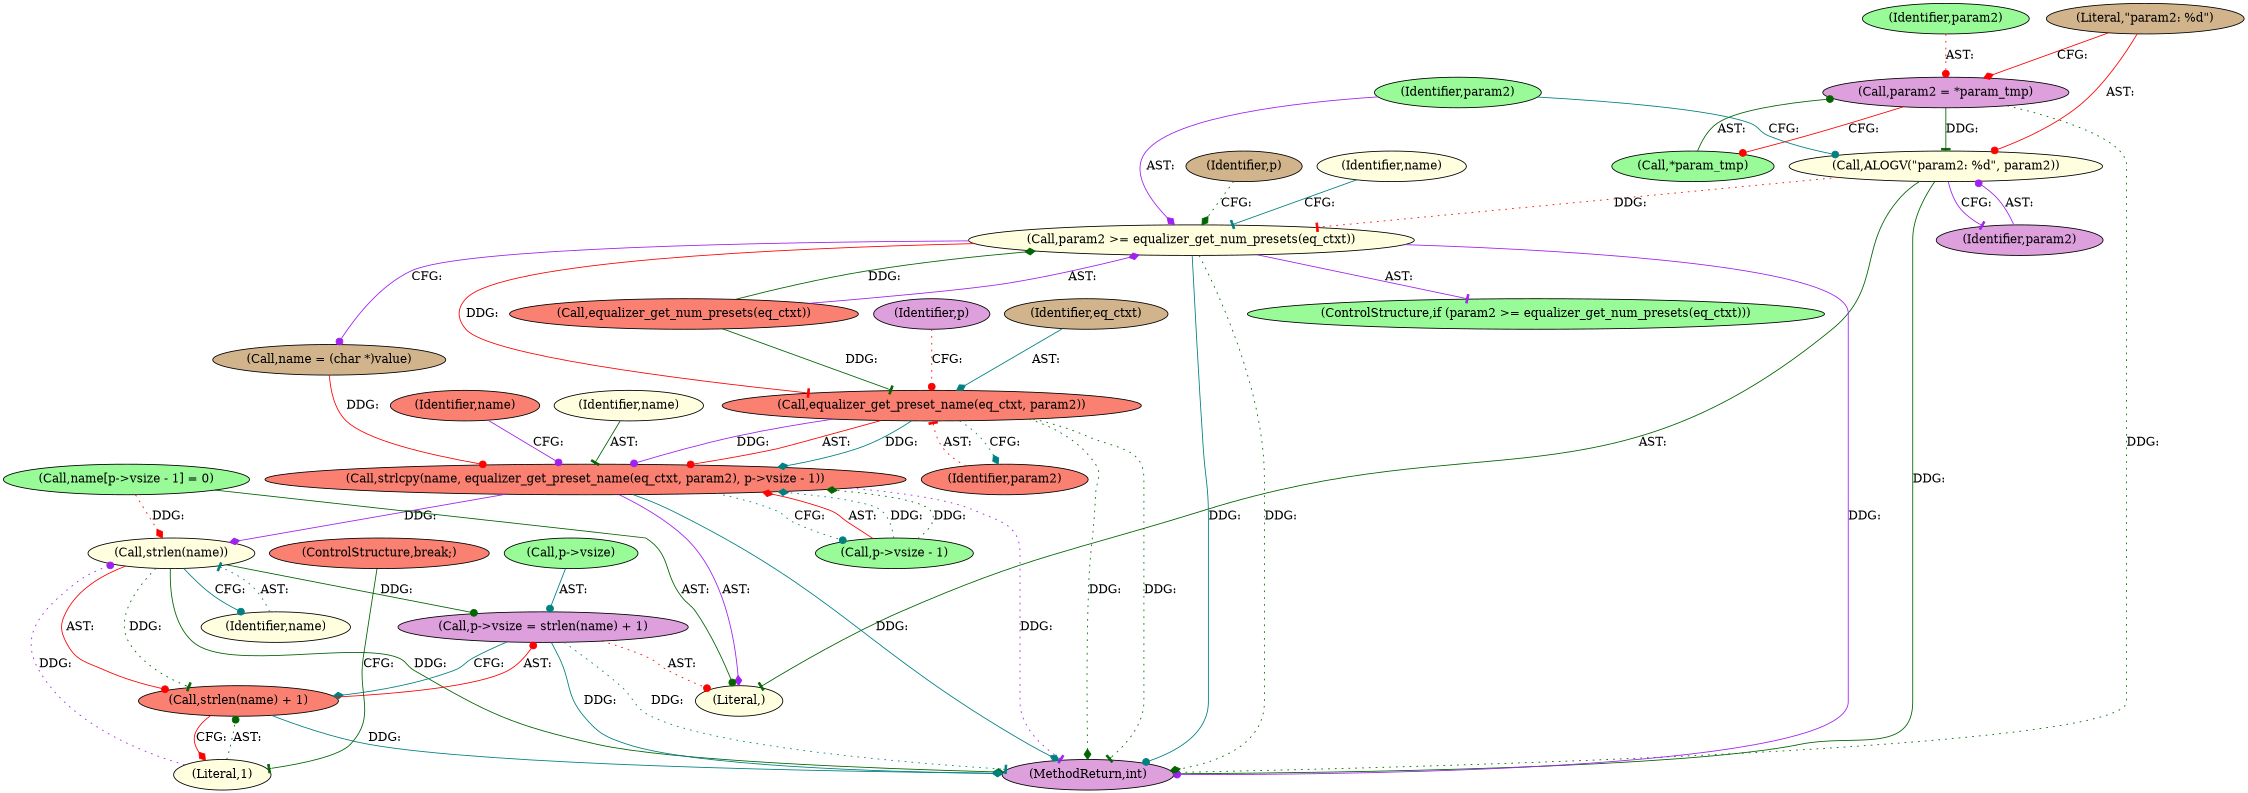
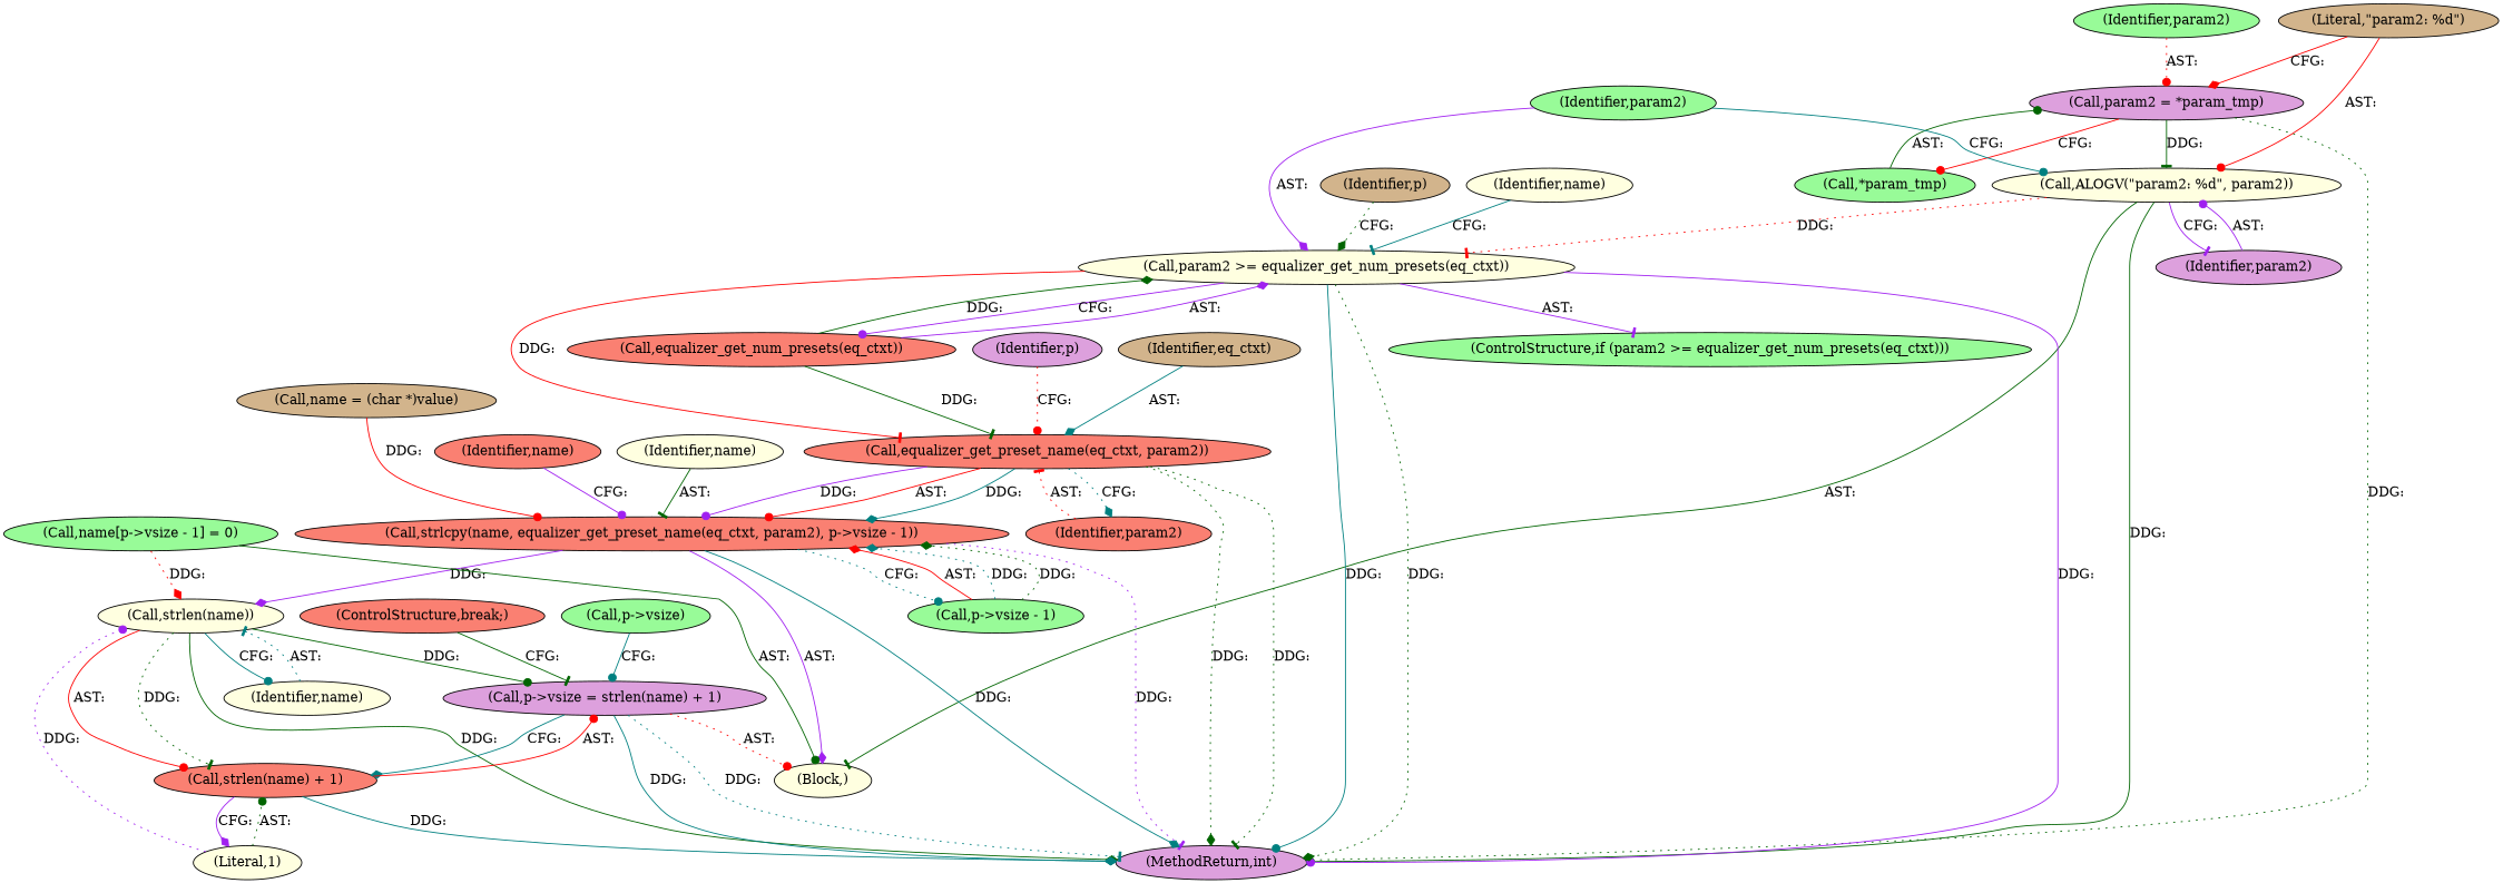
  digraph {
    node [fillcolor=lightyellow style=filled]
    edge [arrowhead=dot color=darkgreen style=solid]
    n1 [fillcolor=plum label="(Call,param2 = *param_tmp)"]
    n2 [label="(Call,ALOGV(\"param2: %d\", param2))"]
    n3 [fillcolor=palegreen label="(Call,*param_tmp)"]
    n4 [fillcolor=plum label="(MethodReturn,int)"]
-   n5 [label="(Literal,)"]
+   n5 [label="(Block,)"]
    n6 [label="(Call,param2 >= equalizer_get_num_presets(eq_ctxt))"]
    n7 [fillcolor=plum label="(Identifier,param2)"]
    n8 [fillcolor=salmon label="(Call,equalizer_get_preset_name(eq_ctxt, param2))"]
    n9 [fillcolor=palegreen label="(ControlStructure,if (param2 >= equalizer_get_num_presets(eq_ctxt)))"]
    n10 [fillcolor=salmon label="(Call,equalizer_get_num_presets(eq_ctxt))"]
    n11 [fillcolor=salmon label="(Call,strlcpy(name, equalizer_get_preset_name(eq_ctxt, param2), p->vsize - 1))"]
    n12 [fillcolor=salmon label="(Identifier,param2)"]
    n13 [label="(Call,strlen(name))"]
    n14 [fillcolor=palegreen label="(Call,p->vsize - 1)"]
    n15 [fillcolor=plum label="(Call,p->vsize = strlen(name) + 1)"]
    n16 [fillcolor=salmon label="(Call,strlen(name) + 1)"]
    n17 [label="(Identifier,name)"]
    n18 [label="(Literal,1)"]
    n19 [fillcolor=tan label="(Literal,\"param2: %d\")"]
    n20 [fillcolor=salmon label="(ControlStructure,break;)"]
    n21 [fillcolor=tan label="(Identifier,p)"]
    n22 [fillcolor=palegreen label="(Call,name[p->vsize - 1] = 0)"]
    n23 [fillcolor=palegreen label="(Call,p->vsize)"]
    n24 [fillcolor=salmon label="(Identifier,name)"]
    n25 [fillcolor=palegreen label="(Identifier,param2)"]
    n26 [label="(Identifier,name)"]
    n27 [fillcolor=palegreen label="(Identifier,param2)"]
    n28 [fillcolor=plum label="(Identifier,p)"]
    n29 [fillcolor=tan label="(Identifier,eq_ctxt)"]
    n30 [label="(Identifier,name)"]
    n31 [fillcolor=tan label="(Call,name = (char *)value)"]
    n1 -> n2 [arrowhead=tee label="DDG: "]
    n1 -> n3 [color=red label="CFG: "]
    n1 -> n4 [arrowhead=tee label="DDG: " style=dotted]
    n2 -> n4 [label="DDG: "]
    n2 -> n5 [arrowhead=tee label="AST: "]
    n2 -> n6 [arrowhead=tee color=red label="DDG: " style=dotted]
    n2 -> n7 [arrowhead=tee color=purple label="CFG: "]
    n3 -> n1 [label="AST: "]
    n6 -> n4 [color=purple label="DDG: "]
    n6 -> n4 [color=teal label="DDG: "]
    n6 -> n4 [arrowhead=diamond label="DDG: " style=dotted]
    n6 -> n8 [arrowhead=tee color=red label="DDG: "]
    n6 -> n9 [arrowhead=tee color=purple label="AST: "]
-   n6 -> n31 [color=purple label="CFG: "]
+   n6 -> n10 [color=purple label="CFG: "]
    n7 -> n2 [color=purple label="AST: "]
    n8 -> n4 [arrowhead=diamond label="DDG: " style=dotted]
    n8 -> n4 [arrowhead=tee label="DDG: " style=dotted]
    n8 -> n11 [color=red label="AST: "]
    n8 -> n11 [arrowhead=diamond color=teal label="DDG: "]
    n8 -> n11 [color=purple label="DDG: "]
    n8 -> n12 [arrowhead=diamond color=teal label="CFG: " style=dotted]
    n10 -> n6 [arrowhead=diamond color=purple label="AST: "]
    n10 -> n6 [arrowhead=diamond label="DDG: "]
    n10 -> n8 [arrowhead=tee label="DDG: "]
    n11 -> n4 [arrowhead=tee color=purple label="DDG: " style=dotted]
    n11 -> n4 [arrowhead=diamond color=teal label="DDG: "]
    n11 -> n5 [arrowhead=diamond color=purple label="AST: "]
    n11 -> n13 [arrowhead=diamond color=purple label="DDG: "]
    n11 -> n14 [color=teal label="CFG: " style=dotted]
    n12 -> n8 [arrowhead=tee color=red label="AST: " style=dotted]
    n13 -> n4 [arrowhead=diamond label="DDG: "]
    n13 -> n15 [label="DDG: "]
    n13 -> n16 [color=red label="AST: "]
    n13 -> n16 [arrowhead=tee label="DDG: " style=dotted]
    n13 -> n17 [color=teal label="CFG: "]
    n14 -> n11 [arrowhead=diamond color=red label="AST: "]
    n14 -> n11 [arrowhead=diamond color=teal label="DDG: " style=dotted]
    n14 -> n11 [arrowhead=diamond label="DDG: " style=dotted]
    n15 -> n4 [arrowhead=diamond color=teal label="DDG: "]
    n15 -> n4 [arrowhead=tee color=teal label="DDG: " style=dotted]
    n15 -> n5 [color=red label="AST: " style=dotted]
    n15 -> n16 [arrowhead=diamond color=teal label="CFG: "]
    n16 -> n4 [arrowhead=diamond color=teal label="DDG: "]
    n16 -> n15 [color=red label="AST: "]
-   n16 -> n18 [arrowhead=diamond color=red label="CFG: "]
+   n16 -> n18 [arrowhead=diamond color=purple label="CFG: "]
    n17 -> n13 [arrowhead=tee color=teal label="AST: " style=dotted]
    n18 -> n13 [color=purple label="DDG: " style=dotted]
    n18 -> n16 [label="AST: " style=dotted]
    n19 -> n1 [arrowhead=diamond color=red label="CFG: "]
    n19 -> n2 [color=red label="AST: "]
-   n20 -> n18 [arrowhead=tee label="CFG: "]
+   n20 -> n15 [arrowhead=tee label="CFG: "]
    n21 -> n6 [arrowhead=diamond label="CFG: " style=dotted]
    n22 -> n5 [label="AST: "]
    n22 -> n13 [arrowhead=diamond color=red label="DDG: " style=dotted]
-   n23 -> n15 [color=teal label="AST: "]
+   n23 -> n15 [color=teal label="CFG: "]
    n24 -> n11 [color=purple label="CFG: "]
    n25 -> n1 [color=red label="AST: " style=dotted]
    n26 -> n6 [arrowhead=tee color=teal label="CFG: "]
    n27 -> n2 [color=teal label="CFG: "]
    n27 -> n6 [arrowhead=diamond color=purple label="AST: "]
    n28 -> n8 [color=red label="CFG: " style=dotted]
    n29 -> n8 [arrowhead=diamond color=teal label="AST: "]
    n30 -> n11 [arrowhead=tee label="AST: "]
    n31 -> n11 [color=red label="DDG: "]
  }
